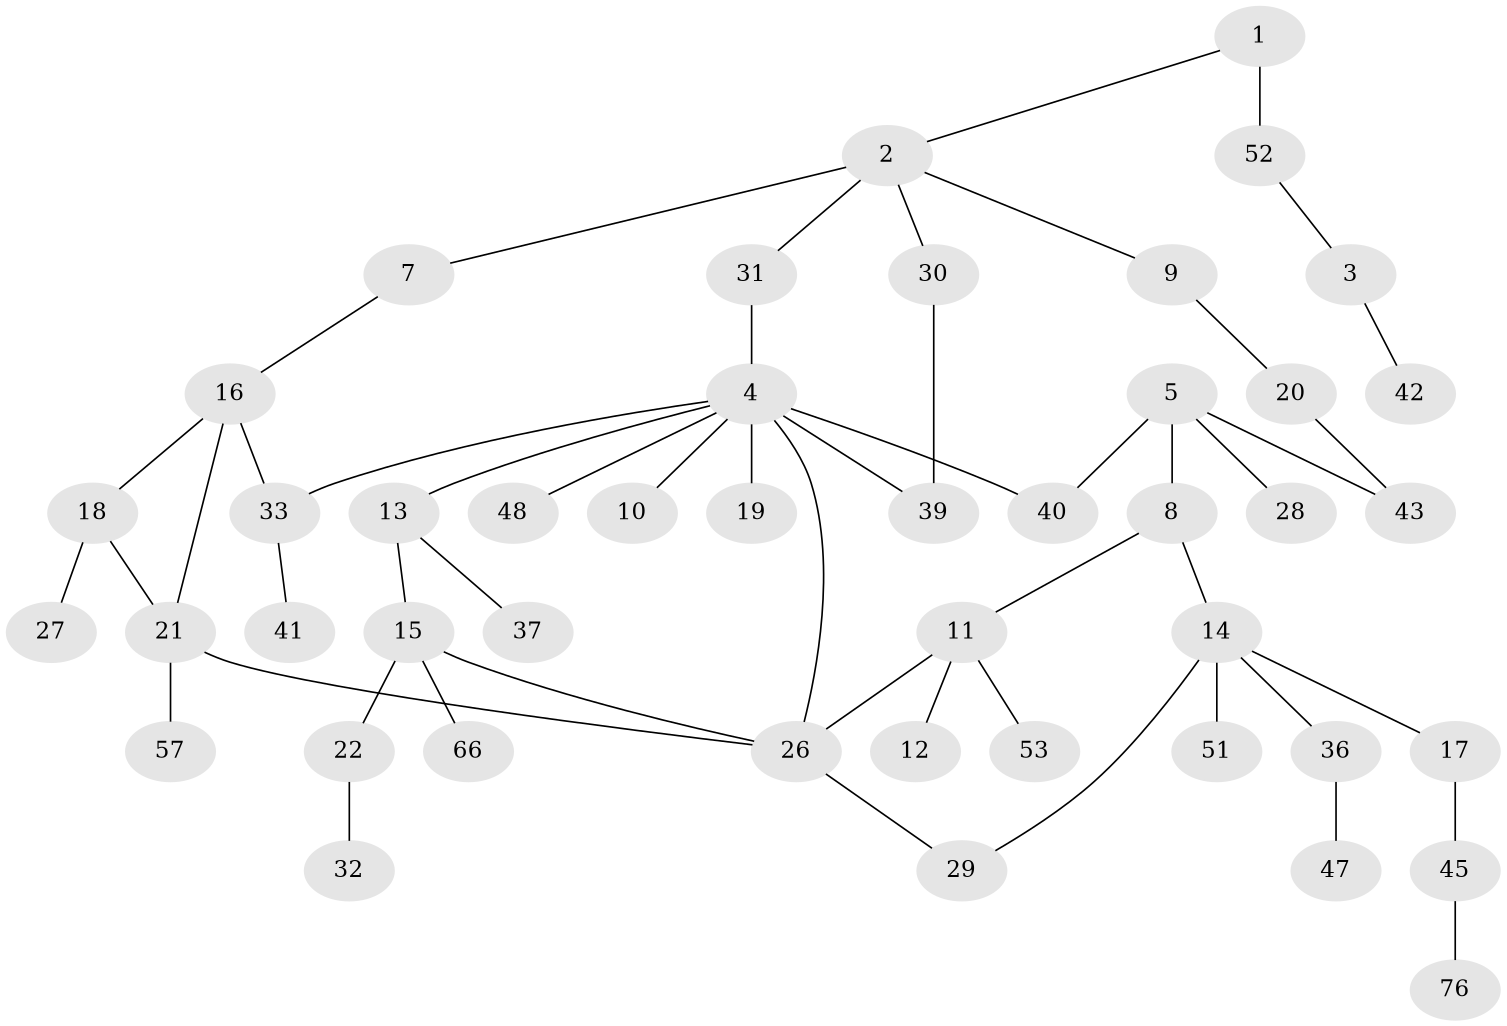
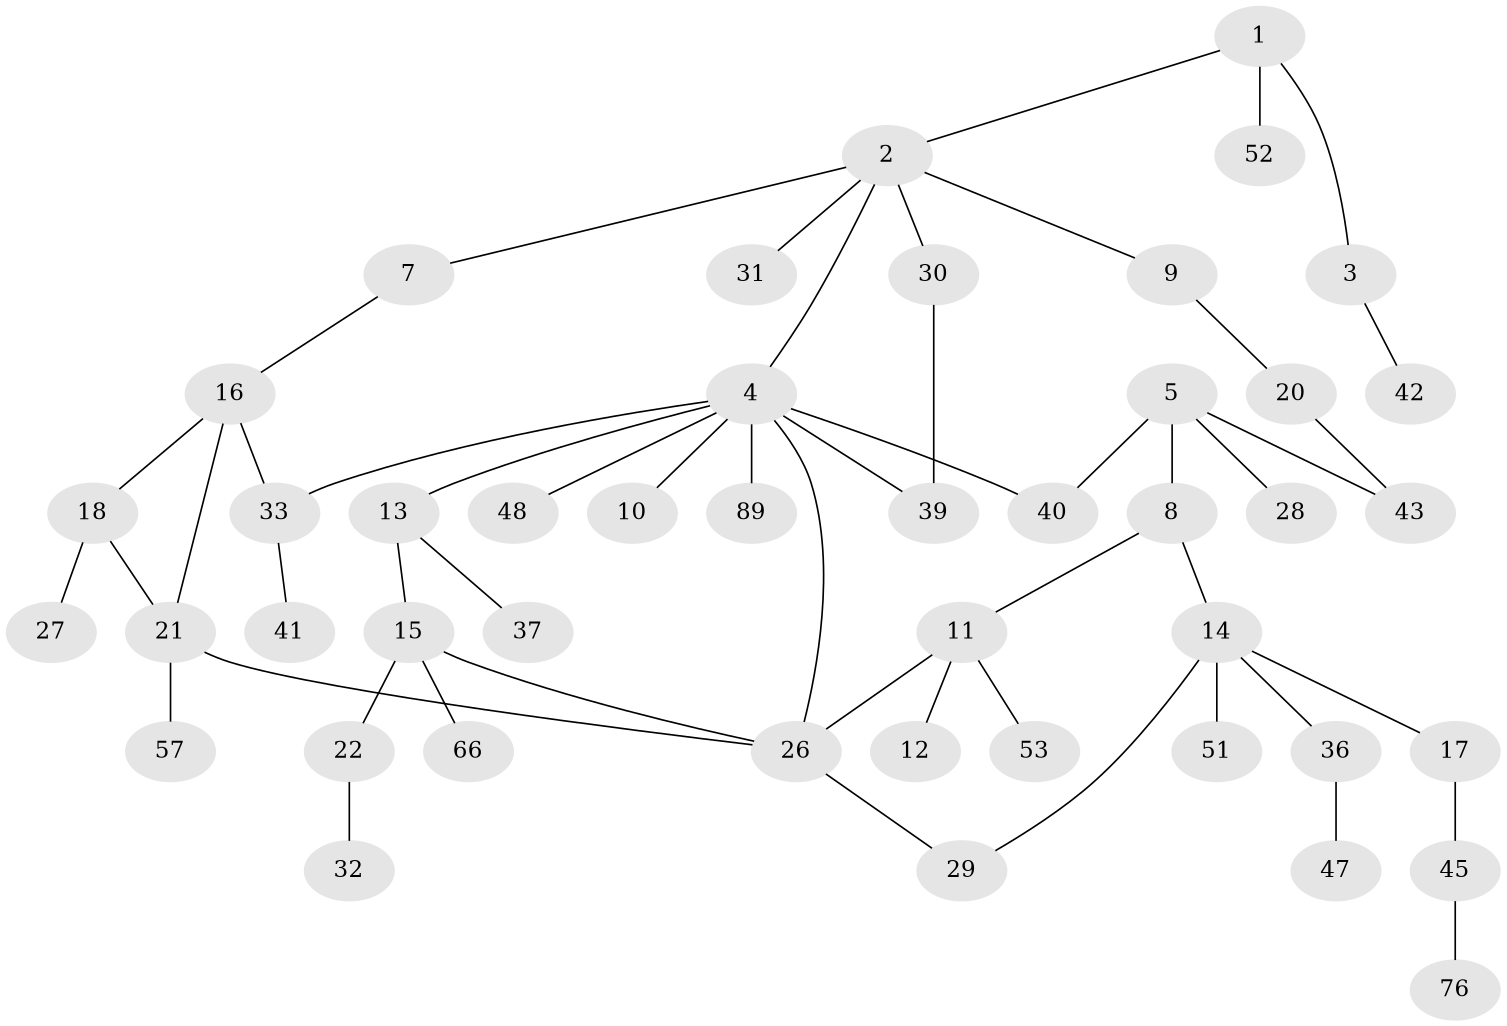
  graph {
    node [color=gray90 style=filled]
    1
    2
    3
    52
    4 [super="+6"]
    7 [super="+25"]
    9
    30 [super="+44"]
    31
    42
    10
    13
-   19
+   19 [label=89]
    26 [super="+58+55"]
    33
    39 [super="+59"]
    40
    48
    5 [super="+23+50"]
    8
    28
    43 [super="+61"]
    16
    20 [super="+38"]
    15
    37
    29
    41
    11
    14
    21 [super="+64"]
    18
    57
    12
    53
    17
    36 [super="+60"]
    51 [super="+63"]
    22 [super="+24"]
    66
    45
    47
    32
    27 [super="+34"]
    n45 [label=76]
    1 -- 2
-   52 -- 3
+   1 -- 3
    1 -- 52
-   31 -- 4
+   2 -- 4
    2 -- 7
    2 -- 9
    2 -- 30
    2 -- 31
    3 -- 42
    4 -- 10
    4 -- 13
    4 -- 19
    4 -- 26 [weight=2]
    4 -- 33
    4 -- 39
    4 -- 40
    4 -- 48
    7 -- 16
    9 -- 20
    30 -- 39
    13 -- 15
    13 -- 37
    26 -- 29
    33 -- 41
    5 -- 40
    5 -- 8
    5 -- 28
    5 -- 43
    8 -- 11
    8 -- 14
    16 -- 33
    16 -- 21
    16 -- 18
    20 -- 43
    15 -- 26
    15 -- 22
    15 -- 66
    11 -- 26
    11 -- 12
    11 -- 53
    14 -- 29
    14 -- 17
    14 -- 36
    14 -- 51
    21 -- 26
    21 -- 57
    18 -- 21
    18 -- 27
    17 -- 45
    36 -- 47
    22 -- 32
    45 -- n45
  }
